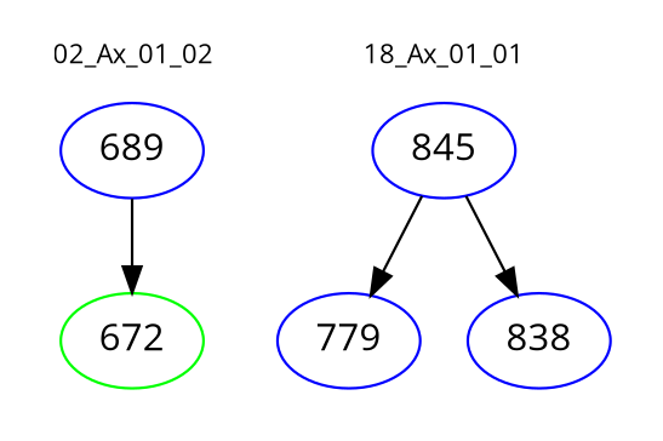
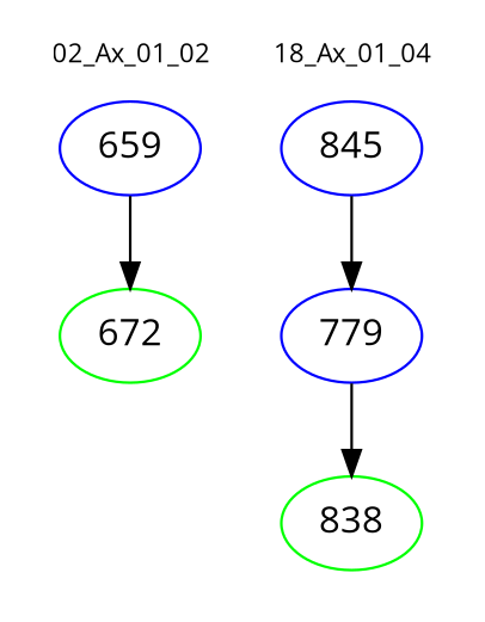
  digraph {
    fontname="Open Sans"
    node [color=blue fontname="Open Sans"]
    edge [color=black fontname="Open Sans"]
-   n1 [label=689]
+   n1 [label=659]
    n2 [color=green label=672]
    n3 [label=845]
    n4 [label=779]
-   n5 [label=838]
+   n5 [color=green label=838]
    subgraph cluster_1 {
      color=white
      fontsize=10
      label="02_Ax_01_02"
      n1
      n2
    }
    subgraph cluster_2 {
      color=white
      fontsize=10
-     label="18_Ax_01_01"
+     label="18_Ax_01_04"
      n3
      n4
      n5
    }
    n1 -> n2
    n3 -> n4
-   n3 -> n5
+   n4 -> n5
  }
